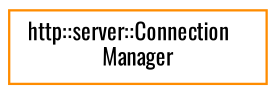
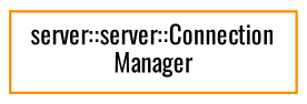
  digraph {
    rankdir=TB
    fontname=Oswald
-   n1 [color=darkorange fillcolor=white fontname=Oswald fontsize=10 height=0.2 label="http::server::Connection\lManager" shape=record style=filled width=0.4]
+   n1 [color=darkorange fillcolor=white fontname=Oswald fontsize=10 height=0.2 label="server::server::Connection\lManager" shape=record style=filled width=0.4]
  }
